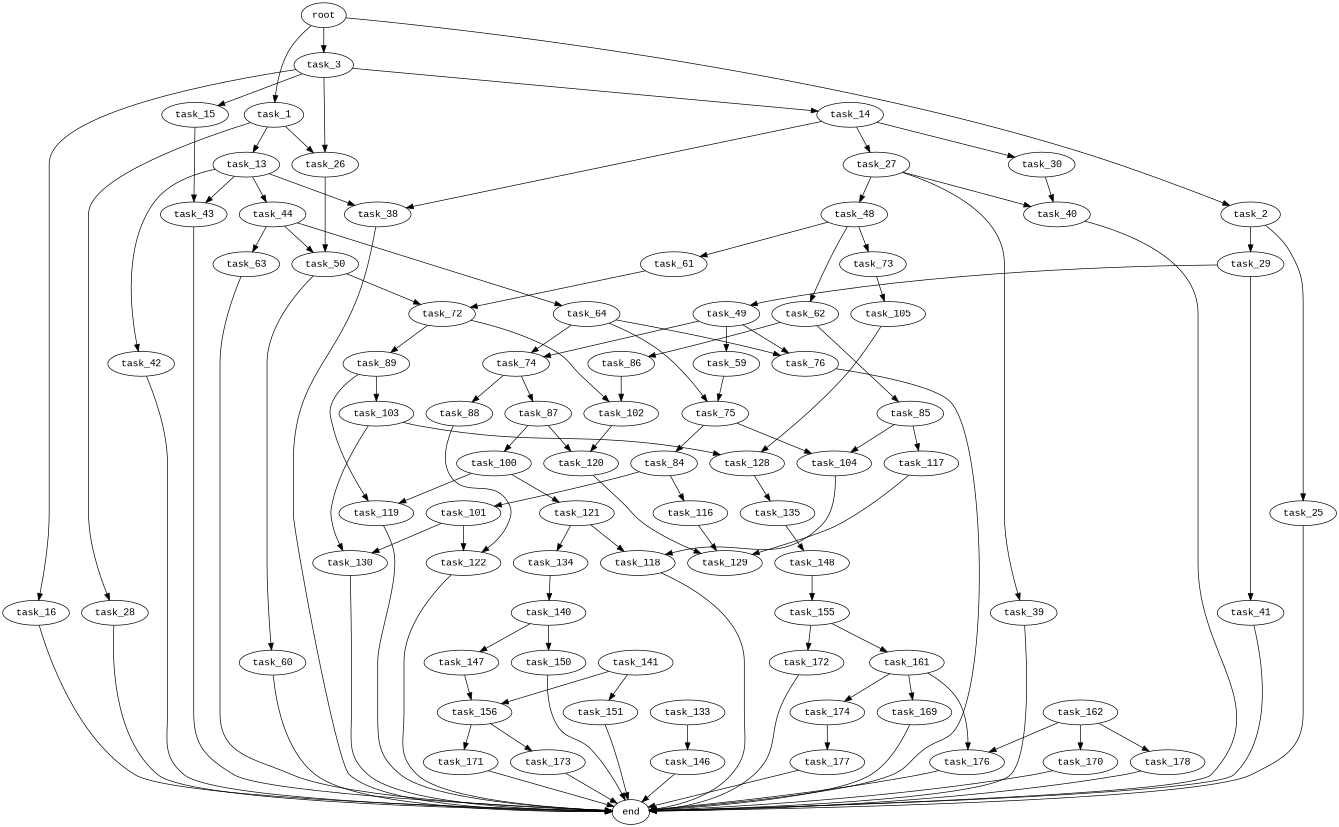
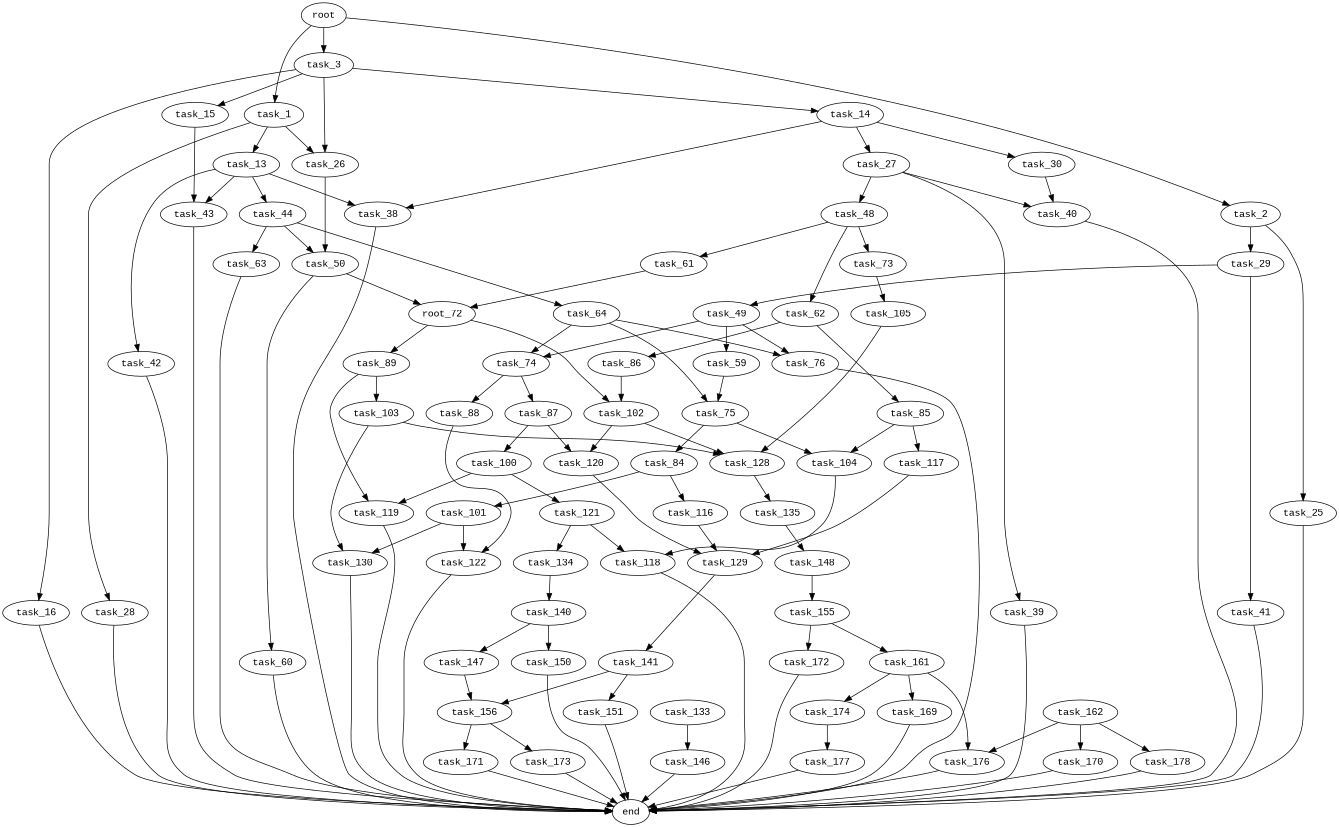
  digraph {
    fontname="Liberation Mono"
    node [fontname="Liberation Mono"]
    edge [fontname="Liberation Mono"]
    root
    task_1
    task_2
    task_3
    task_13
    task_26
    task_28
    task_25
    task_29
    task_14
    task_15
    task_16
    task_38
    task_42
    task_43
    task_44
    task_50
    end
    task_41
    task_49
    task_27
    task_30
    task_63
    task_64
    task_60
-   task_72
+   task_72 [label=root_72]
    task_59
    task_74
    task_76
    task_39
    task_40
    task_48
    task_75
    task_61
    task_62
    task_73
    task_89
    task_102
    task_85
    task_86
    task_105
    task_87
    task_88
    task_84
    task_104
    task_117
    task_128
    task_120
    task_100
    task_122
    task_103
    task_119
    task_101
    task_116
    task_118
    task_129
    task_130
    task_135
    task_121
    task_141
    task_134
    task_133
    task_146
    task_140
    task_148
    task_151
    task_156
    task_147
    task_150
    task_155
    task_171
    task_173
    task_162
    task_176
    task_170
    task_178
    task_161
    task_172
    task_169
    task_174
    task_177
    root -> task_1
    root -> task_2
    root -> task_3
    task_1 -> task_13
    task_1 -> task_26
    task_1 -> task_28
    task_2 -> task_25
    task_2 -> task_29
    task_3 -> task_26
    task_3 -> task_14
    task_3 -> task_15
    task_3 -> task_16
    task_13 -> task_38
    task_13 -> task_42
    task_13 -> task_43
    task_13 -> task_44
    task_26 -> task_50
    task_28 -> end
    task_25 -> end
    task_29 -> task_41
    task_29 -> task_49
    task_14 -> task_38
    task_14 -> task_27
    task_14 -> task_30
    task_15 -> task_43
    task_16 -> end
    task_38 -> end
    task_42 -> end
    task_43 -> end
    task_44 -> task_50
    task_44 -> task_63
    task_44 -> task_64
    task_50 -> task_60
    task_50 -> task_72
    task_41 -> end
    task_49 -> task_59
    task_49 -> task_74
    task_49 -> task_76
    task_27 -> task_39
    task_27 -> task_40
    task_27 -> task_48
    task_30 -> task_40
    task_63 -> end
    task_64 -> task_74
    task_64 -> task_76
    task_64 -> task_75
    task_60 -> end
    task_72 -> task_89
    task_72 -> task_102
    task_59 -> task_75
    task_74 -> task_87
    task_74 -> task_88
    task_76 -> end
    task_39 -> end
    task_40 -> end
    task_48 -> task_61
    task_48 -> task_62
    task_48 -> task_73
    task_75 -> task_84
    task_75 -> task_104
    task_61 -> task_72
    task_62 -> task_85
    task_62 -> task_86
    task_73 -> task_105
    task_89 -> task_103
    task_89 -> task_119
+   task_102 -> task_128
    task_102 -> task_120
    task_85 -> task_104
    task_85 -> task_117
    task_86 -> task_102
    task_105 -> task_128
    task_87 -> task_120
    task_87 -> task_100
    task_88 -> task_122
    task_84 -> task_101
    task_84 -> task_116
    task_104 -> task_118
    task_117 -> task_129
    task_128 -> task_135
    task_120 -> task_129
    task_100 -> task_119
    task_100 -> task_121
    task_122 -> end
    task_103 -> task_128
    task_103 -> task_130
    task_119 -> end
    task_101 -> task_122
    task_101 -> task_130
    task_116 -> task_129
    task_118 -> end
+   task_129 -> task_141
    task_130 -> end
    task_135 -> task_148
    task_121 -> task_118
    task_121 -> task_134
    task_141 -> task_151
    task_141 -> task_156
    task_134 -> task_140
    task_133 -> task_146
    task_146 -> end
    task_140 -> task_147
    task_140 -> task_150
    task_148 -> task_155
    task_151 -> end
    task_156 -> task_171
    task_156 -> task_173
    task_147 -> task_156
    task_150 -> end
    task_155 -> task_161
    task_155 -> task_172
    task_171 -> end
    task_173 -> end
    task_162 -> task_176
    task_162 -> task_170
    task_162 -> task_178
    task_176 -> end
    task_170 -> end
    task_178 -> end
    task_161 -> task_176
    task_161 -> task_169
    task_161 -> task_174
    task_172 -> end
    task_169 -> end
    task_174 -> task_177
    task_177 -> end
  }
